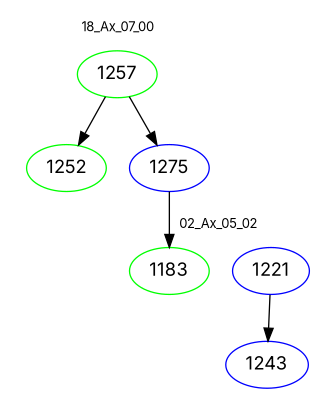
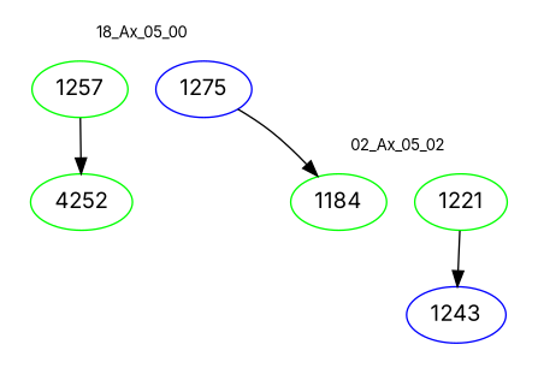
  digraph {
    fontname=Inter
    node [color=green fontname=Inter]
    edge [color=black fontname=Inter]
    n1 [label=1257]
-   n2 [label=1252]
+   n2 [label=4252]
    n3 [color=blue label=1275]
-   n4 [color=blue label=1221]
-   n5 [label=1183]
+   n4 [label=1221]
+   n5 [label=1184]
    n6 [color=blue label=1243]
    subgraph cluster_1 {
      color=white
      fontsize=10
-     label="18_Ax_07_00"
+     label="18_Ax_05_00"
      n1
      n2
      n3
    }
    subgraph cluster_2 {
      color=white
      fontsize=10
      label="02_Ax_05_02"
      n4
      n5
      n6
    }
    n1 -> n2
-   n1 -> n3
    n3 -> n5
    n4 -> n6
  }
